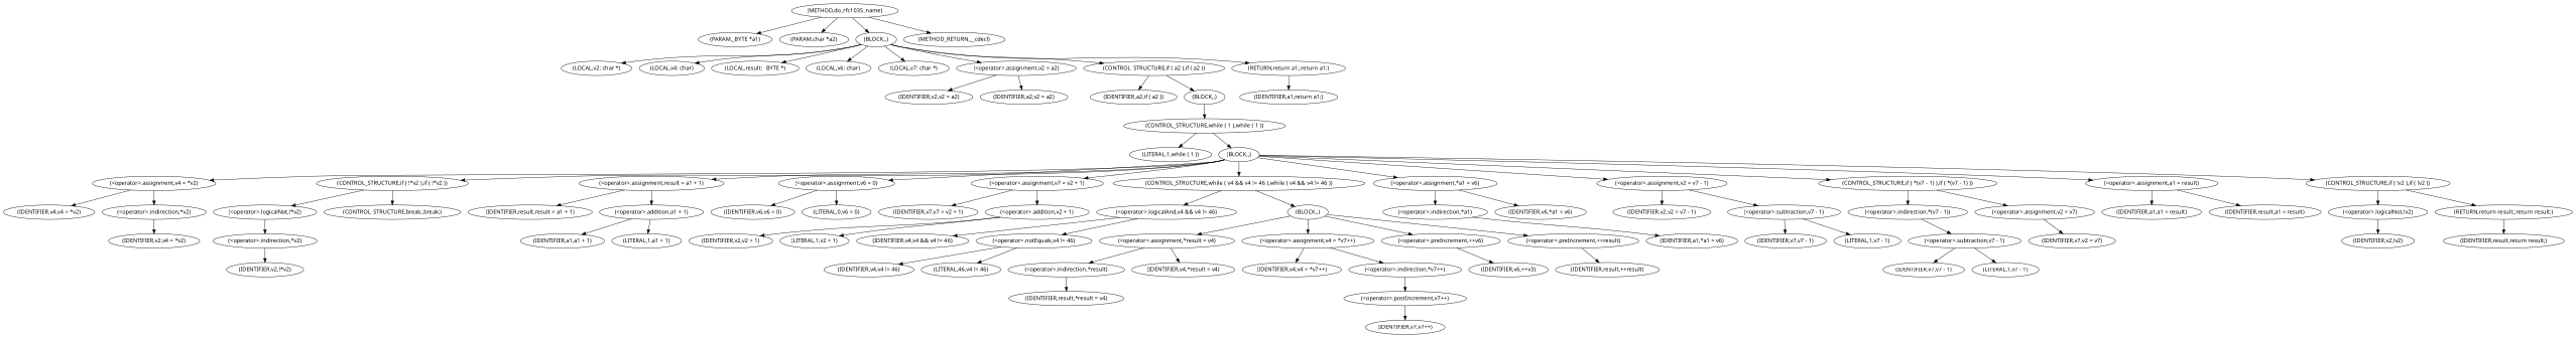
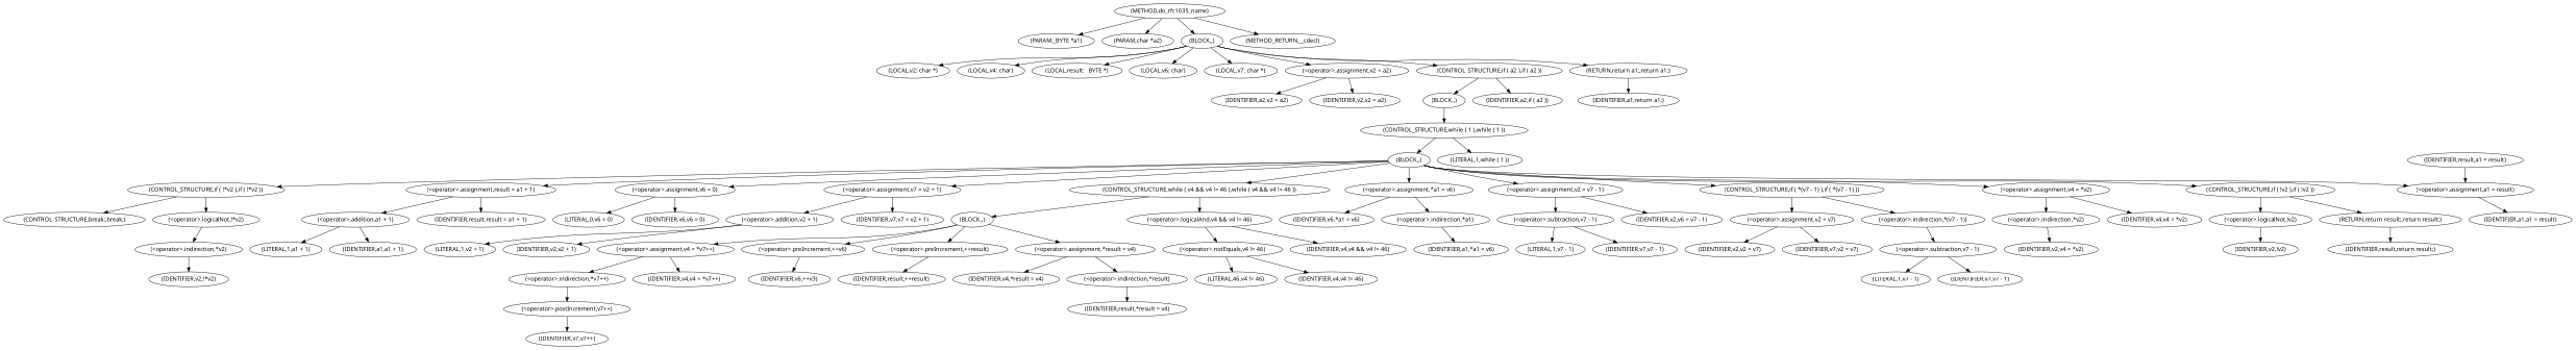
  digraph {
    fontname="Noto Sans"
    node [fontname="Noto Sans"]
    edge [fontname="Noto Sans"]
    n1 [label="(METHOD,do_rfc1035_name)"]
    n2 [label="(PARAM,_BYTE *a1)"]
    n3 [label="(PARAM,char *a2)"]
    n4 [label="(BLOCK,,)"]
    n5 [label="(METHOD_RETURN,__cdecl)"]
    n6 [label="(LOCAL,v2: char *)"]
    n7 [label="(LOCAL,v4: char)"]
    n8 [label="(LOCAL,result: _BYTE *)"]
    n9 [label="(LOCAL,v6: char)"]
    n10 [label="(LOCAL,v7: char *)"]
    n11 [label="(<operator>.assignment,v2 = a2)"]
    n12 [label="(CONTROL_STRUCTURE,if ( a2 ),if ( a2 ))"]
    n13 [label="(RETURN,return a1;,return a1;)"]
    n14 [label="(IDENTIFIER,v2,v2 = a2)"]
    n15 [label="(IDENTIFIER,a2,v2 = a2)"]
    n16 [label="(IDENTIFIER,a2,if ( a2 ))"]
    n17 [label="(BLOCK,,)"]
    n18 [label="(IDENTIFIER,a1,return a1;)"]
    n19 [label="(CONTROL_STRUCTURE,while ( 1 ),while ( 1 ))"]
    n20 [label="(LITERAL,1,while ( 1 ))"]
    n21 [label="(BLOCK,,)"]
    n22 [label="(<operator>.assignment,v4 = *v2)"]
    n23 [label="(CONTROL_STRUCTURE,if ( !*v2 ),if ( !*v2 ))"]
    n24 [label="(<operator>.assignment,result = a1 + 1)"]
    n25 [label="(<operator>.assignment,v6 = 0)"]
    n26 [label="(<operator>.assignment,v7 = v2 + 1)"]
    n27 [label="(CONTROL_STRUCTURE,while ( v4 && v4 != 46 ),while ( v4 && v4 != 46 ))"]
    n28 [label="(<operator>.assignment,*a1 = v6)"]
    n29 [label="(<operator>.assignment,v2 = v7 - 1)"]
    n30 [label="(CONTROL_STRUCTURE,if ( *(v7 - 1) ),if ( *(v7 - 1) ))"]
    n31 [label="(<operator>.assignment,a1 = result)"]
    n32 [label="(CONTROL_STRUCTURE,if ( !v2 ),if ( !v2 ))"]
    n33 [label="(IDENTIFIER,v4,v4 = *v2)"]
    n34 [label="(<operator>.indirection,*v2)"]
    n35 [label="(<operator>.logicalNot,!*v2)"]
    n36 [label="(CONTROL_STRUCTURE,break;,break;)"]
    n37 [label="(IDENTIFIER,result,result = a1 + 1)"]
    n38 [label="(<operator>.addition,a1 + 1)"]
    n39 [label="(IDENTIFIER,v6,v6 = 0)"]
    n40 [label="(LITERAL,0,v6 = 0)"]
    n41 [label="(IDENTIFIER,v7,v7 = v2 + 1)"]
    n42 [label="(<operator>.addition,v2 + 1)"]
    n43 [label="(<operator>.logicalAnd,v4 && v4 != 46)"]
    n44 [label="(BLOCK,,)"]
    n45 [label="(<operator>.indirection,*a1)"]
    n46 [label="(IDENTIFIER,v6,*a1 = v6)"]
-   n47 [label="(IDENTIFIER,v2,v2 = v7 - 1)"]
+   n47 [label="(IDENTIFIER,v2,v6 = v7 - 1)"]
    n48 [label="(<operator>.subtraction,v7 - 1)"]
    n49 [label="(<operator>.indirection,*(v7 - 1))"]
    n50 [label="(<operator>.assignment,v2 = v7)"]
    n51 [label="(IDENTIFIER,a1,a1 = result)"]
    n52 [label="(IDENTIFIER,result,a1 = result)"]
    n53 [label="(<operator>.logicalNot,!v2)"]
    n54 [label="(RETURN,return result;,return result;)"]
    n55 [label="(IDENTIFIER,v2,v4 = *v2)"]
    n56 [label="(<operator>.indirection,*v2)"]
    n57 [label="(IDENTIFIER,v2,!*v2)"]
    n58 [label="(IDENTIFIER,a1,a1 + 1)"]
    n59 [label="(LITERAL,1,a1 + 1)"]
    n60 [label="(IDENTIFIER,v2,v2 + 1)"]
    n61 [label="(LITERAL,1,v2 + 1)"]
    n62 [label="(IDENTIFIER,v4,v4 && v4 != 46)"]
    n63 [label="(<operator>.notEquals,v4 != 46)"]
    n64 [label="(<operator>.assignment,*result = v4)"]
    n65 [label="(<operator>.assignment,v4 = *v7++)"]
    n66 [label="(<operator>.preIncrement,++v6)"]
    n67 [label="(<operator>.preIncrement,++result)"]
    n68 [label="(IDENTIFIER,v4,v4 != 46)"]
    n69 [label="(LITERAL,46,v4 != 46)"]
    n70 [label="(<operator>.indirection,*result)"]
    n71 [label="(IDENTIFIER,v4,*result = v4)"]
    n72 [label="(IDENTIFIER,v4,v4 = *v7++)"]
    n73 [label="(<operator>.indirection,*v7++)"]
    n74 [label="(IDENTIFIER,v6,++v3)"]
    n75 [label="(IDENTIFIER,result,++result)"]
    n76 [label="(IDENTIFIER,result,*result = v4)"]
    n77 [label="(<operator>.postIncrement,v7++)"]
    n78 [label="(IDENTIFIER,v7,v7++)"]
    n79 [label="(IDENTIFIER,a1,*a1 = v6)"]
    n80 [label="(IDENTIFIER,v7,v7 - 1)"]
    n81 [label="(LITERAL,1,v7 - 1)"]
    n82 [label="(<operator>.subtraction,v7 - 1)"]
+   n83 [label="(IDENTIFIER,v2,v2 = v7)"]
    n84 [label="(IDENTIFIER,v7,v2 = v7)"]
    n85 [label="(IDENTIFIER,v7,v7 - 1)"]
    n86 [label="(LITERAL,1,v7 - 1)"]
    n87 [label="(IDENTIFIER,v2,!v2)"]
    n88 [label="(IDENTIFIER,result,return result;)"]
    n1 -> n2
    n1 -> n3
    n1 -> n4
    n1 -> n5
    n4 -> n6
    n4 -> n7
    n4 -> n8
    n4 -> n9
    n4 -> n10
    n4 -> n11
    n4 -> n12
    n4 -> n13
    n11 -> n14
    n11 -> n15
    n12 -> n16
    n12 -> n17
    n13 -> n18
    n17 -> n19
    n19 -> n20
    n19 -> n21
    n21 -> n22
    n21 -> n23
    n21 -> n24
    n21 -> n25
    n21 -> n26
    n21 -> n27
    n21 -> n28
    n21 -> n29
    n21 -> n30
    n21 -> n31
    n21 -> n32
    n22 -> n33
    n22 -> n34
    n23 -> n35
    n23 -> n36
    n24 -> n37
    n24 -> n38
    n25 -> n39
    n25 -> n40
    n26 -> n41
    n26 -> n42
    n27 -> n43
    n27 -> n44
    n28 -> n45
    n28 -> n46
    n29 -> n47
    n29 -> n48
    n30 -> n49
    n30 -> n50
    n31 -> n51
-   n31 -> n52
+   n52 -> n31
    n32 -> n53
    n32 -> n54
    n34 -> n55
    n35 -> n56
    n38 -> n58
    n38 -> n59
    n42 -> n60
    n42 -> n61
    n43 -> n62
    n43 -> n63
    n44 -> n64
    n44 -> n65
    n44 -> n66
    n44 -> n67
    n45 -> n79
    n48 -> n80
    n48 -> n81
    n49 -> n82
+   n50 -> n83
    n50 -> n84
    n53 -> n87
    n54 -> n88
    n56 -> n57
    n63 -> n68
    n63 -> n69
    n64 -> n70
    n64 -> n71
    n65 -> n72
    n65 -> n73
    n66 -> n74
    n67 -> n75
    n70 -> n76
    n73 -> n77
    n77 -> n78
    n82 -> n85
    n82 -> n86
  }
